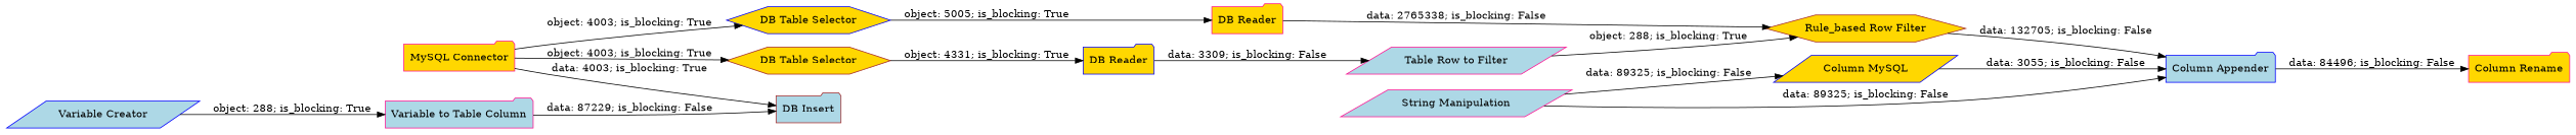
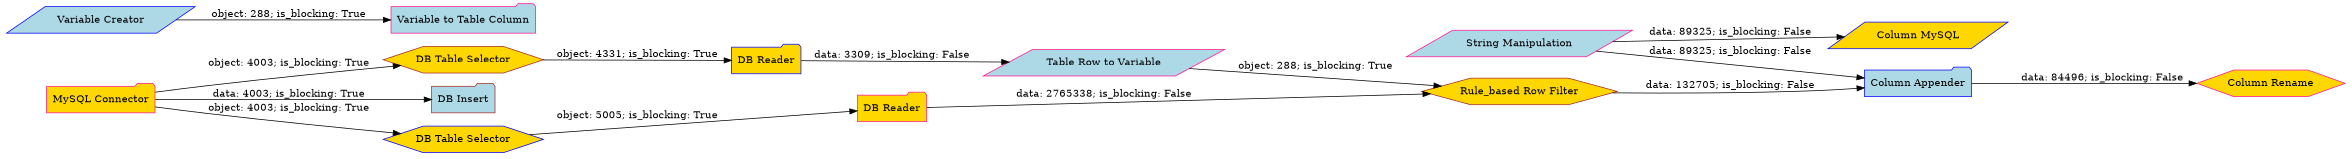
  digraph {
    rankdir=LR
    node [color=deeppink fillcolor=gold shape=folder style=filled]
    n1 [color=blue label="Column MySQL" shape=parallelogram]
    n2 [color=blue fillcolor=lightblue label="Column Appender"]
-   n3 [label="Column Rename"]
+   n3 [label="Column Rename" shape=hexagon]
    n4 [color=brown label="DB Table Selector" shape=hexagon]
    n5 [color=blue label="DB Reader"]
-   n6 [fillcolor=lightblue label="Table Row to Filter" shape=parallelogram]
+   n6 [fillcolor=lightblue label="Table Row to Variable" shape=parallelogram]
    n7 [color=brown label="Rule_based Row Filter" shape=hexagon]
    n8 [color=brown fillcolor=lightblue label="DB Insert"]
    n9 [fillcolor=lightblue label="String Manipulation" shape=parallelogram]
    n10 [label="MySQL Connector"]
    n11 [color=blue label="DB Table Selector" shape=hexagon]
    n12 [label="DB Reader"]
    n13 [fillcolor=lightblue label="Variable to Table Column"]
    n14 [color=blue fillcolor=lightblue label="Variable Creator" shape=parallelogram]
-   n1 -> n2 [label="data: 3055; is_blocking: False"]
    n2 -> n3 [label="data: 84496; is_blocking: False"]
    n4 -> n5 [label="object: 4331; is_blocking: True"]
    n5 -> n6 [label="data: 3309; is_blocking: False"]
    n6 -> n7 [label="object: 288; is_blocking: True"]
    n7 -> n2 [label="data: 132705; is_blocking: False"]
    n9 -> n1 [label="data: 89325; is_blocking: False"]
    n9 -> n2 [label="data: 89325; is_blocking: False"]
    n10 -> n4 [label="object: 4003; is_blocking: True"]
    n10 -> n8 [label="data: 4003; is_blocking: True"]
    n10 -> n11 [label="object: 4003; is_blocking: True"]
    n11 -> n12 [label="object: 5005; is_blocking: True"]
    n12 -> n7 [label="data: 2765338; is_blocking: False"]
-   n13 -> n8 [label="data: 87229; is_blocking: False"]
    n14 -> n13 [label="object: 288; is_blocking: True"]
  }
